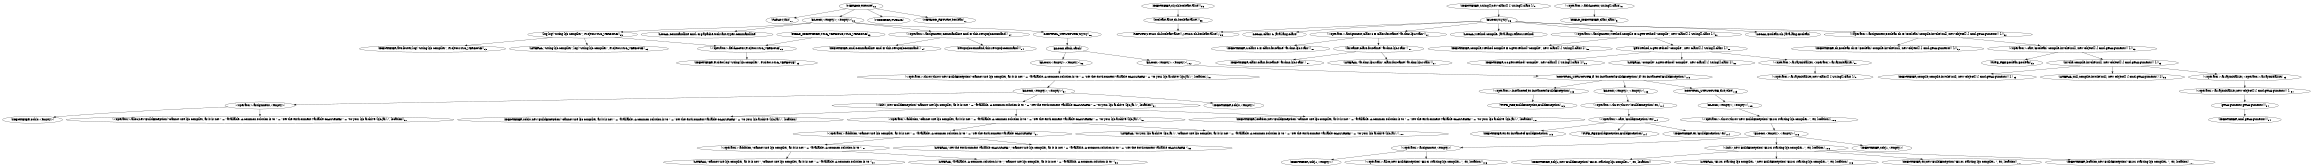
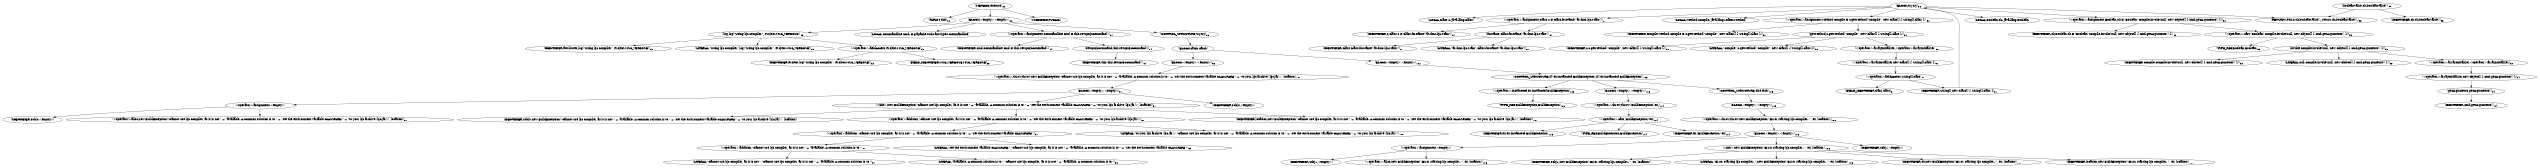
  digraph {
    n1 [label=<(METHOD,execute)<SUB>82</SUB>>]
    n2 [label=<(PARAM,this)<SUB>82</SUB>>]
    n3 [label=<(BLOCK,&lt;empty&gt;,&lt;empty&gt;)<SUB>82</SUB>>]
    n4 [label=<(MODIFIER,PUBLIC)>]
-   n5 [label=<(METHOD_RETURN,boolean)<SUB>82</SUB>>]
    n6 [label=<(log,log(&quot;Using kjc compiler&quot;, Project.MSG_VERBOSE))<SUB>83</SUB>>]
    n7 [label=<(LOCAL,Commandline cmd: org.apache.tools.ant.types.Commandline)>]
    n8 [label=<(&lt;operator&gt;.assignment,Commandline cmd = this.setupKjcCommand())<SUB>84</SUB>>]
    n9 [label=<(CONTROL_STRUCTURE,try,try)<SUB>86</SUB>>]
    n10 [label=<(IDENTIFIER,attributes,log(&quot;Using kjc compiler&quot;, Project.MSG_VERBOSE))<SUB>83</SUB>>]
    n11 [label=<(LITERAL,&quot;Using kjc compiler&quot;,log(&quot;Using kjc compiler&quot;, Project.MSG_VERBOSE))<SUB>83</SUB>>]
    n12 [label=<(&lt;operator&gt;.fieldAccess,Project.MSG_VERBOSE)<SUB>83</SUB>>]
    n13 [label=<(IDENTIFIER,cmd,Commandline cmd = this.setupKjcCommand())<SUB>84</SUB>>]
    n14 [label=<(setupKjcCommand,this.setupKjcCommand())<SUB>84</SUB>>]
    n15 [label=<(BLOCK,catch,catch)>]
    n16 [label=<(IDENTIFIER,Project,log(&quot;Using kjc compiler&quot;, Project.MSG_VERBOSE))<SUB>83</SUB>>]
    n17 [label=<(FIELD_IDENTIFIER,MSG_VERBOSE,MSG_VERBOSE)<SUB>83</SUB>>]
+   n18 [label=<(IDENTIFIER,this,this.setupKjcCommand())<SUB>84</SUB>>]
    n19 [label=<(BLOCK,try,try)<SUB>86</SUB>>]
    n20 [label=<(LOCAL,Class c: java.lang.Class)>]
    n21 [label=<(&lt;operator&gt;.assignment,Class c = Class.forName(&quot;at.dms.kjc.Main&quot;))<SUB>87</SUB>>]
    n22 [label=<(LOCAL,Method compile: java.lang.reflect.Method)>]
    n23 [label=<(&lt;operator&gt;.assignment,Method compile = c.getMethod(&quot;compile&quot;, new Class[] { String[].class }))<SUB>90</SUB>>]
    n24 [label=<(LOCAL,Boolean ok: java.lang.Boolean)>]
    n25 [label=<(&lt;operator&gt;.assignment,Boolean ok = (Boolean) compile.invoke(null, new Object[] { cmd.getArguments() }))<SUB>92</SUB>>]
    n26 [label=<(RETURN,return ok.booleanValue();,return ok.booleanValue();)<SUB>95</SUB>>]
    n27 [label=<(BLOCK,&lt;empty&gt;,&lt;empty&gt;)<SUB>96</SUB>>]
    n28 [label=<(BLOCK,&lt;empty&gt;,&lt;empty&gt;)<SUB>102</SUB>>]
    n29 [label=<(IDENTIFIER,c,Class c = Class.forName(&quot;at.dms.kjc.Main&quot;))<SUB>87</SUB>>]
    n30 [label=<(forName,Class.forName(&quot;at.dms.kjc.Main&quot;))<SUB>87</SUB>>]
    n31 [label=<(IDENTIFIER,compile,Method compile = c.getMethod(&quot;compile&quot;, new Class[] { String[].class }))<SUB>90</SUB>>]
    n32 [label=<(getMethod,c.getMethod(&quot;compile&quot;, new Class[] { String[].class }))<SUB>90</SUB>>]
    n33 [label=<(IDENTIFIER,ok,Boolean ok = (Boolean) compile.invoke(null, new Object[] { cmd.getArguments() }))<SUB>92</SUB>>]
    n34 [label=<(&lt;operator&gt;.cast,(Boolean) compile.invoke(null, new Object[] { cmd.getArguments() }))<SUB>93</SUB>>]
    n35 [label=<(IDENTIFIER,Class,Class.forName(&quot;at.dms.kjc.Main&quot;))<SUB>87</SUB>>]
    n36 [label=<(LITERAL,&quot;at.dms.kjc.Main&quot;,Class.forName(&quot;at.dms.kjc.Main&quot;))<SUB>87</SUB>>]
    n37 [label=<(IDENTIFIER,c,c.getMethod(&quot;compile&quot;, new Class[] { String[].class }))<SUB>90</SUB>>]
    n38 [label=<(LITERAL,&quot;compile&quot;,c.getMethod(&quot;compile&quot;, new Class[] { String[].class }))<SUB>90</SUB>>]
    n39 [label=<(&lt;operator&gt;.arrayInitializer,&lt;operator&gt;.arrayInitializer)<SUB>90</SUB>>]
    n40 [label=<(&lt;operator&gt;.arrayInitializer,new Class[] { String[].class })<SUB>91</SUB>>]
    n41 [label=<(&lt;operator&gt;.fieldAccess,String[].class)<SUB>91</SUB>>]
    n42 [label=<(IDENTIFIER,String[],new Class[] { String[].class })<SUB>91</SUB>>]
    n43 [label=<(FIELD_IDENTIFIER,class,class)<SUB>91</SUB>>]
    n44 [label=<(TYPE_REF,Boolean,Boolean)<SUB>93</SUB>>]
    n45 [label=<(invoke,compile.invoke(null, new Object[] { cmd.getArguments() }))<SUB>93</SUB>>]
    n46 [label=<(IDENTIFIER,compile,compile.invoke(null, new Object[] { cmd.getArguments() }))<SUB>93</SUB>>]
    n47 [label=<(LITERAL,null,compile.invoke(null, new Object[] { cmd.getArguments() }))<SUB>93</SUB>>]
    n48 [label=<(&lt;operator&gt;.arrayInitializer,&lt;operator&gt;.arrayInitializer)<SUB>93</SUB>>]
    n49 [label=<(&lt;operator&gt;.arrayInitializer,new Object[] { cmd.getArguments() })<SUB>94</SUB>>]
    n50 [label=<(getArguments,getArguments())<SUB>94</SUB>>]
    n51 [label=<(IDENTIFIER,cmd,getArguments())<SUB>94</SUB>>]
    n52 [label=<(booleanValue,ok.booleanValue())<SUB>95</SUB>>]
    n53 [label=<(IDENTIFIER,ok,ok.booleanValue())<SUB>95</SUB>>]
    n54 [label=<(&lt;operator&gt;.throw,throw new BuildException(&quot;Cannot use kjc compiler, as it is not &quot; + &quot;available. A common solution is to &quot; + &quot;set the environment variable CLASSPATH &quot; + &quot;to your kjc archive (kjc.jar).&quot;, location);)<SUB>97</SUB>>]
    n55 [label=<(CONTROL_STRUCTURE,if (ex instanceof BuildException),if (ex instanceof BuildException))<SUB>103</SUB>>]
    n56 [label=<(BLOCK,&lt;empty&gt;,&lt;empty&gt;)<SUB>97</SUB>>]
    n57 [label=<(&lt;operator&gt;.assignment,&lt;empty&gt;)>]
    n58 [label=<(&lt;init&gt;,new BuildException(&quot;Cannot use kjc compiler, as it is not &quot; + &quot;available. A common solution is to &quot; + &quot;set the environment variable CLASSPATH &quot; + &quot;to your kjc archive (kjc.jar).&quot;, location))<SUB>97</SUB>>]
    n59 [label=<(IDENTIFIER,$obj0,&lt;empty&gt;)>]
    n60 [label=<(IDENTIFIER,$obj0,&lt;empty&gt;)>]
    n61 [label=<(&lt;operator&gt;.alloc,new BuildException(&quot;Cannot use kjc compiler, as it is not &quot; + &quot;available. A common solution is to &quot; + &quot;set the environment variable CLASSPATH &quot; + &quot;to your kjc archive (kjc.jar).&quot;, location))<SUB>97</SUB>>]
    n62 [label=<(IDENTIFIER,$obj0,new BuildException(&quot;Cannot use kjc compiler, as it is not &quot; + &quot;available. A common solution is to &quot; + &quot;set the environment variable CLASSPATH &quot; + &quot;to your kjc archive (kjc.jar).&quot;, location))>]
    n63 [label=<(&lt;operator&gt;.addition,&quot;Cannot use kjc compiler, as it is not &quot; + &quot;available. A common solution is to &quot; + &quot;set the environment variable CLASSPATH &quot; + &quot;to your kjc archive (kjc.jar).&quot;)<SUB>97</SUB>>]
    n64 [label=<(IDENTIFIER,location,new BuildException(&quot;Cannot use kjc compiler, as it is not &quot; + &quot;available. A common solution is to &quot; + &quot;set the environment variable CLASSPATH &quot; + &quot;to your kjc archive (kjc.jar).&quot;, location))<SUB>101</SUB>>]
    n65 [label=<(&lt;operator&gt;.addition,&quot;Cannot use kjc compiler, as it is not &quot; + &quot;available. A common solution is to &quot; + &quot;set the environment variable CLASSPATH &quot;)<SUB>97</SUB>>]
    n66 [label=<(LITERAL,&quot;to your kjc archive (kjc.jar).&quot;,&quot;Cannot use kjc compiler, as it is not &quot; + &quot;available. A common solution is to &quot; + &quot;set the environment variable CLASSPATH &quot; + &quot;to your kjc archive (kjc.jar).&quot;)<SUB>100</SUB>>]
    n67 [label=<(&lt;operator&gt;.addition,&quot;Cannot use kjc compiler, as it is not &quot; + &quot;available. A common solution is to &quot;)<SUB>97</SUB>>]
    n68 [label=<(LITERAL,&quot;set the environment variable CLASSPATH &quot;,&quot;Cannot use kjc compiler, as it is not &quot; + &quot;available. A common solution is to &quot; + &quot;set the environment variable CLASSPATH &quot;)<SUB>99</SUB>>]
    n69 [label=<(LITERAL,&quot;Cannot use kjc compiler, as it is not &quot;,&quot;Cannot use kjc compiler, as it is not &quot; + &quot;available. A common solution is to &quot;)<SUB>97</SUB>>]
    n70 [label=<(LITERAL,&quot;available. A common solution is to &quot;,&quot;Cannot use kjc compiler, as it is not &quot; + &quot;available. A common solution is to &quot;)<SUB>98</SUB>>]
    n71 [label=<(&lt;operator&gt;.instanceOf,ex instanceof BuildException)<SUB>103</SUB>>]
    n72 [label=<(BLOCK,&lt;empty&gt;,&lt;empty&gt;)<SUB>103</SUB>>]
    n73 [label=<(CONTROL_STRUCTURE,else,else)<SUB>105</SUB>>]
    n74 [label=<(TYPE_REF,BuildException,BuildException)<SUB>103</SUB>>]
    n75 [label=<(&lt;operator&gt;.throw,throw (BuildException) ex;)<SUB>104</SUB>>]
    n76 [label=<(BLOCK,&lt;empty&gt;,&lt;empty&gt;)<SUB>105</SUB>>]
    n77 [label=<(IDENTIFIER,ex,ex instanceof BuildException)<SUB>103</SUB>>]
    n78 [label=<(&lt;operator&gt;.cast,(BuildException) ex)<SUB>104</SUB>>]
    n79 [label=<(TYPE_REF,BuildException,BuildException)<SUB>104</SUB>>]
    n80 [label=<(IDENTIFIER,ex,(BuildException) ex)<SUB>104</SUB>>]
    n81 [label=<(&lt;operator&gt;.throw,throw new BuildException(&quot;Error starting kjc compiler: &quot;, ex, location);)<SUB>106</SUB>>]
    n82 [label=<(BLOCK,&lt;empty&gt;,&lt;empty&gt;)<SUB>106</SUB>>]
    n83 [label=<(&lt;operator&gt;.assignment,&lt;empty&gt;)>]
    n84 [label=<(&lt;init&gt;,new BuildException(&quot;Error starting kjc compiler: &quot;, ex, location))<SUB>106</SUB>>]
    n85 [label=<(IDENTIFIER,$obj1,&lt;empty&gt;)>]
    n86 [label=<(IDENTIFIER,$obj1,&lt;empty&gt;)>]
    n87 [label=<(&lt;operator&gt;.alloc,new BuildException(&quot;Error starting kjc compiler: &quot;, ex, location))<SUB>106</SUB>>]
    n88 [label=<(IDENTIFIER,$obj1,new BuildException(&quot;Error starting kjc compiler: &quot;, ex, location))>]
    n89 [label=<(LITERAL,&quot;Error starting kjc compiler: &quot;,new BuildException(&quot;Error starting kjc compiler: &quot;, ex, location))<SUB>106</SUB>>]
    n90 [label=<(IDENTIFIER,ex,new BuildException(&quot;Error starting kjc compiler: &quot;, ex, location))<SUB>107</SUB>>]
    n91 [label=<(IDENTIFIER,location,new BuildException(&quot;Error starting kjc compiler: &quot;, ex, location))<SUB>107</SUB>>]
    n1 -> n2
    n1 -> n3
    n1 -> n4
-   n1 -> n5
    n3 -> n6
    n3 -> n7
    n3 -> n8
    n3 -> n9
    n6 -> n10
    n6 -> n11
    n6 -> n12
    n8 -> n13
    n8 -> n14
    n9 -> n15
    n12 -> n16
-   n17 -> n12
+   n12 -> n17
+   n14 -> n18
    n15 -> n27
    n15 -> n28
    n19 -> n20
    n19 -> n21
    n19 -> n22
    n19 -> n23
    n19 -> n24
    n19 -> n25
    n19 -> n26
    n21 -> n29
    n21 -> n30
    n23 -> n31
    n23 -> n32
    n25 -> n33
    n25 -> n34
    n27 -> n54
    n28 -> n55
    n30 -> n35
    n30 -> n36
    n32 -> n37
    n32 -> n38
    n32 -> n39
    n34 -> n44
    n34 -> n45
    n39 -> n40
+   n40 -> n41
+   n41 -> n42
    n41 -> n43
    n42 -> n19
    n45 -> n46
    n45 -> n47
    n45 -> n48
    n48 -> n49
    n49 -> n50
    n50 -> n51
    n52 -> n26
-   n53 -> n52
+   n52 -> n53
    n54 -> n56
    n55 -> n71
    n55 -> n72
    n55 -> n73
    n56 -> n57
    n56 -> n58
    n56 -> n59
    n57 -> n60
    n57 -> n61
    n58 -> n62
    n58 -> n63
    n58 -> n64
    n63 -> n65
    n63 -> n66
    n65 -> n67
    n65 -> n68
    n67 -> n69
    n67 -> n70
    n71 -> n74
    n72 -> n75
    n73 -> n76
    n75 -> n78
    n76 -> n81
    n78 -> n77
    n78 -> n79
    n78 -> n80
    n81 -> n82
    n82 -> n83
    n82 -> n84
    n82 -> n85
    n83 -> n86
    n83 -> n87
    n84 -> n88
    n84 -> n89
    n84 -> n90
    n84 -> n91
  }
